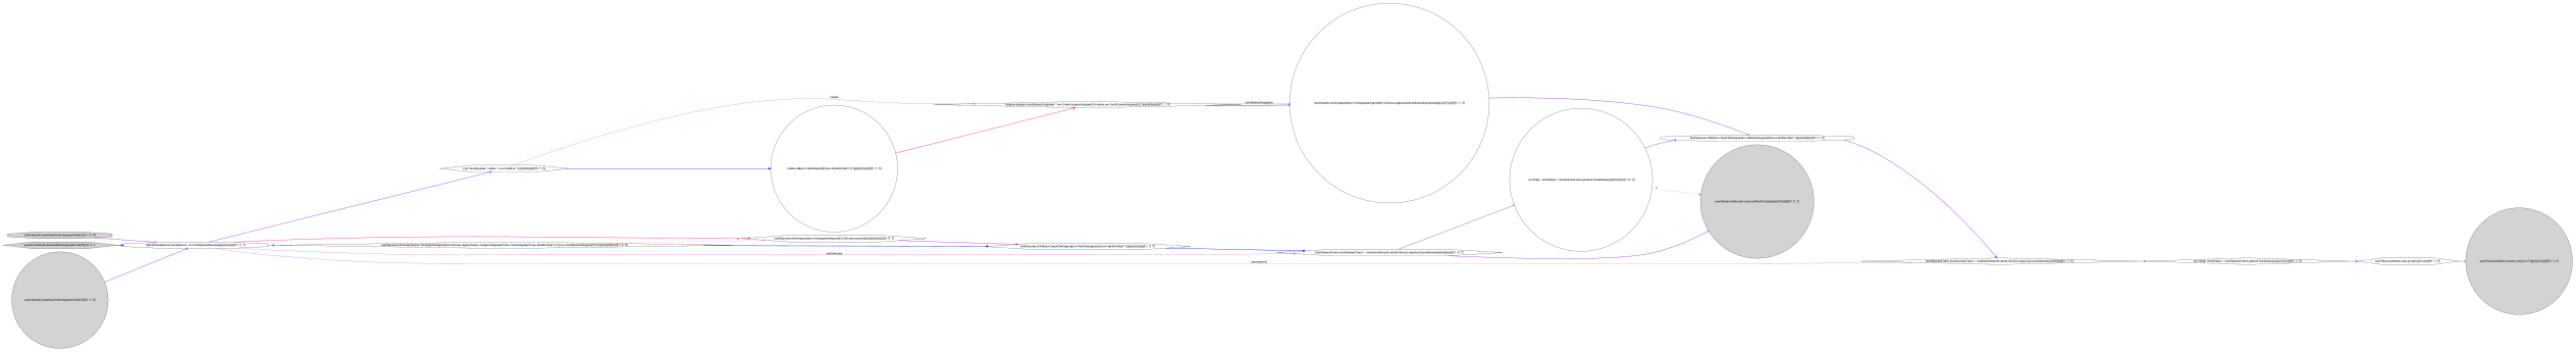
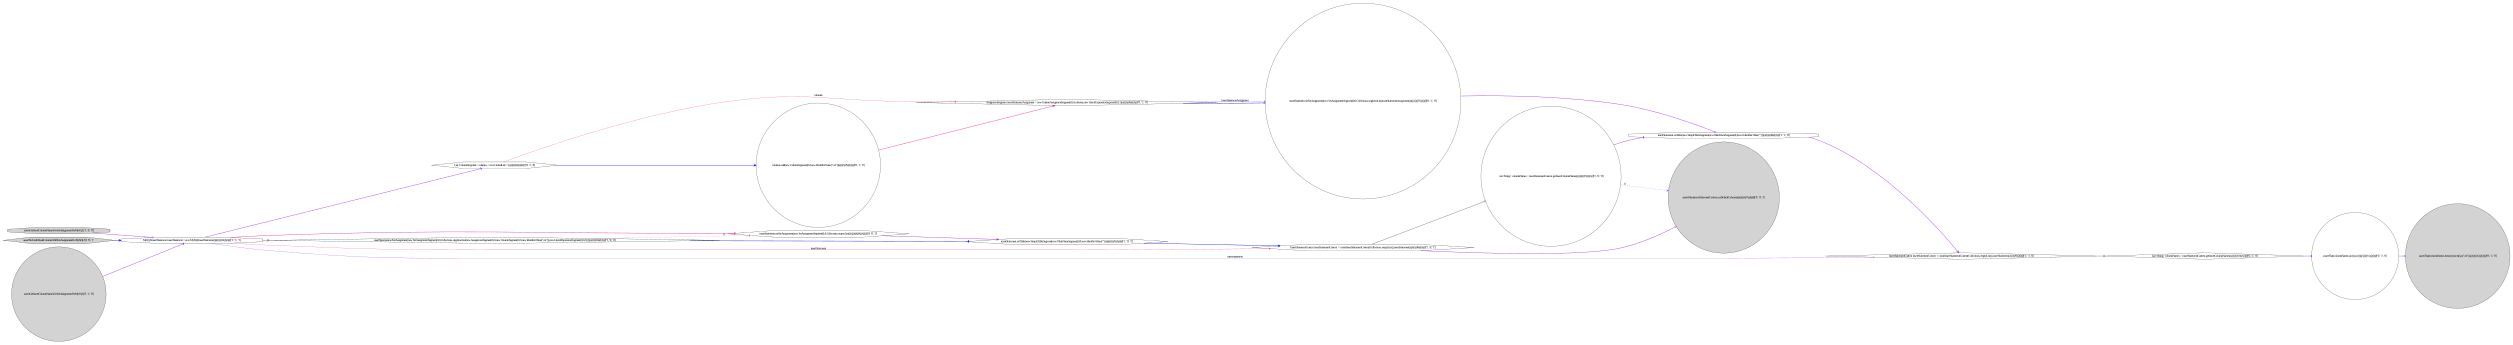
  digraph {
    rankdir=LR
    fontname="Liberation Serif"
    node [fillcolor=white shape=circle style=filled fontname="Liberation Serif"]
    edge [style=bold color=purple arrowhead=tee fontname="Liberation Serif"]
    n1 [fillcolor=lightgray label="assertThat(columnNames.iterator().next(),is(\"col\"))@@@12@@@['0', '1', '0']"]
    n2 [label="columns.add(new ColumnSegment(0,0,new IdentifierValue(\"col\")))@@@5@@@['0', '1', '0']"]
    n3 [label="AssignmentSegment insertStatementAssignment = new ColumnAssignmentSegment(0,0,columns,new LiteralExpressionSegment(0,0,1))@@@6@@@['0', '1', '0']" shape=diamond]
    n4 [label="insertStatement.setSetAssignment(new SetAssignmentSegment(0,0,Collections.singletonList(insertStatementAssignment)))@@@7@@@['0', '1', '0']"]
    n5 [label="insertStatement.setTable(new SimpleTableSegment(new TableNameSegment(0,0,new IdentifierValue(\"\"))))@@@8@@@['1', '1', '0']" shape=octagon]
    n6 [label="InsertStatementContext insertStatementContext = createInsertStatementContext(Collections.emptyList(),insertStatement)@@@9@@@['1', '1', '0']" shape=diamond]
    n7 [label="List<String> columnNames = insertStatementContext.getInsertColumnNames()@@@10@@@['0', '1', '0']" shape=diamond]
    n8 [label="List<ColumnSegment> columns = new LinkedList<>()@@@4@@@['0', '1', '0']" shape=hexagon]
    n9 [fillcolor=lightgray label="assertFalse(insertStatementContext.useDefaultColumns())@@@7@@@['0', '0', '1']"]
    n10 [label="insertStatement.setSetAssignment(new SetAssignmentSegment(0,0,Collections.emptyList()))@@@4@@@['0', '0', '1']" shape=hexagon]
    n11 [label="insertStatement.setTable(new SimpleTableSegment(new TableNameSegment(0,0,new IdentifierValue(\"\"))))@@@5@@@['1', '0', '1']" shape=hexagon]
    n12 [fillcolor=lightgray label="assertGetInsertColumnNamesForSetAssignmentForMySQL['1', '0', '0']" shape=octagon]
    n13 [label="MySQLInsertStatement insertStatement = new MySQLInsertStatement()@@@3@@@['1', '1', '1']" shape=octagon]
-   n14 [label="assertThat(columnNames.size(),is(1))@@@11@@@['0', '1', '0']" shape=hexagon]
+   n14 [label="assertThat(columnNames.size(),is(1))@@@11@@@['0', '1', '0']"]
    n15 [label="InsertStatementContext insertStatementContext = createInsertStatementContext(Collections.emptyList(),insertStatement)@@@6@@@['1', '0', '1']" shape=hexagon]
    n16 [label="insertStatement.setSetAssignment(new SetAssignmentSegment(0,0,Collections.singletonList(new AssignmentSegment(0,0,new ColumnSegment(0,0,new IdentifierValue(\"col\")),new LiteralExpressionSegment(0,0,1)))))@@@4@@@['1', '0', '0']" shape=diamond]
    n17 [fillcolor=lightgray label="assertNotUseDefaultColumnsWithSetAssignmentForMySQL['0', '0', '1']" shape=hexagon]
    n18 [label="List<String> columnNames = insertStatementContext.getInsertColumnNames()@@@7@@@['1', '0', '0']"]
    n19 [fillcolor=lightgray label="assertGetInsertColumnNamesForSetAssignmentForMySQL['0', '1', '0']"]
    n2 -> n3 [color=deeppink arrowhead=vee]
    n3 -> n4 [color=blue arrowhead=odot]
    n3 -> n4 [label=insertStatementAssignment style=solid]
    n4 -> n5 [arrowhead=odot]
    n5 -> n6 [arrowhead=vee]
    n6 -> n7 [color=gray40]
    n7 -> n14
    n8 -> n2 [color=blue arrowhead=vee]
    n8 -> n3 [label=columns style=solid color=deeppink]
    n10 -> n11 [arrowhead=vee]
    n11 -> n15 [color=blue arrowhead=vee]
    n12 -> n13 [arrowhead=odot]
    n13 -> n6 [label=insertStatement style=solid arrowhead=odot]
    n13 -> n8
    n13 -> n10 [color=deeppink]
    n13 -> n15 [label=insertStatement style=solid color=deeppink arrowhead=vee]
    n13 -> n16 [color=gray40 arrowhead=vee]
    n14 -> n1 [arrowhead=odot]
    n15 -> n9 [arrowhead=odot]
    n15 -> n18 [color=gray40 arrowhead=odot]
    n16 -> n10 [label=0 style=dashed color=deeppink]
    n16 -> n11 [color=blue]
    n17 -> n13 [color=blue arrowhead=vee]
    n18 -> n5
    n18 -> n9 [label=0 style=dashed arrowhead=vee]
    n19 -> n13
  }
